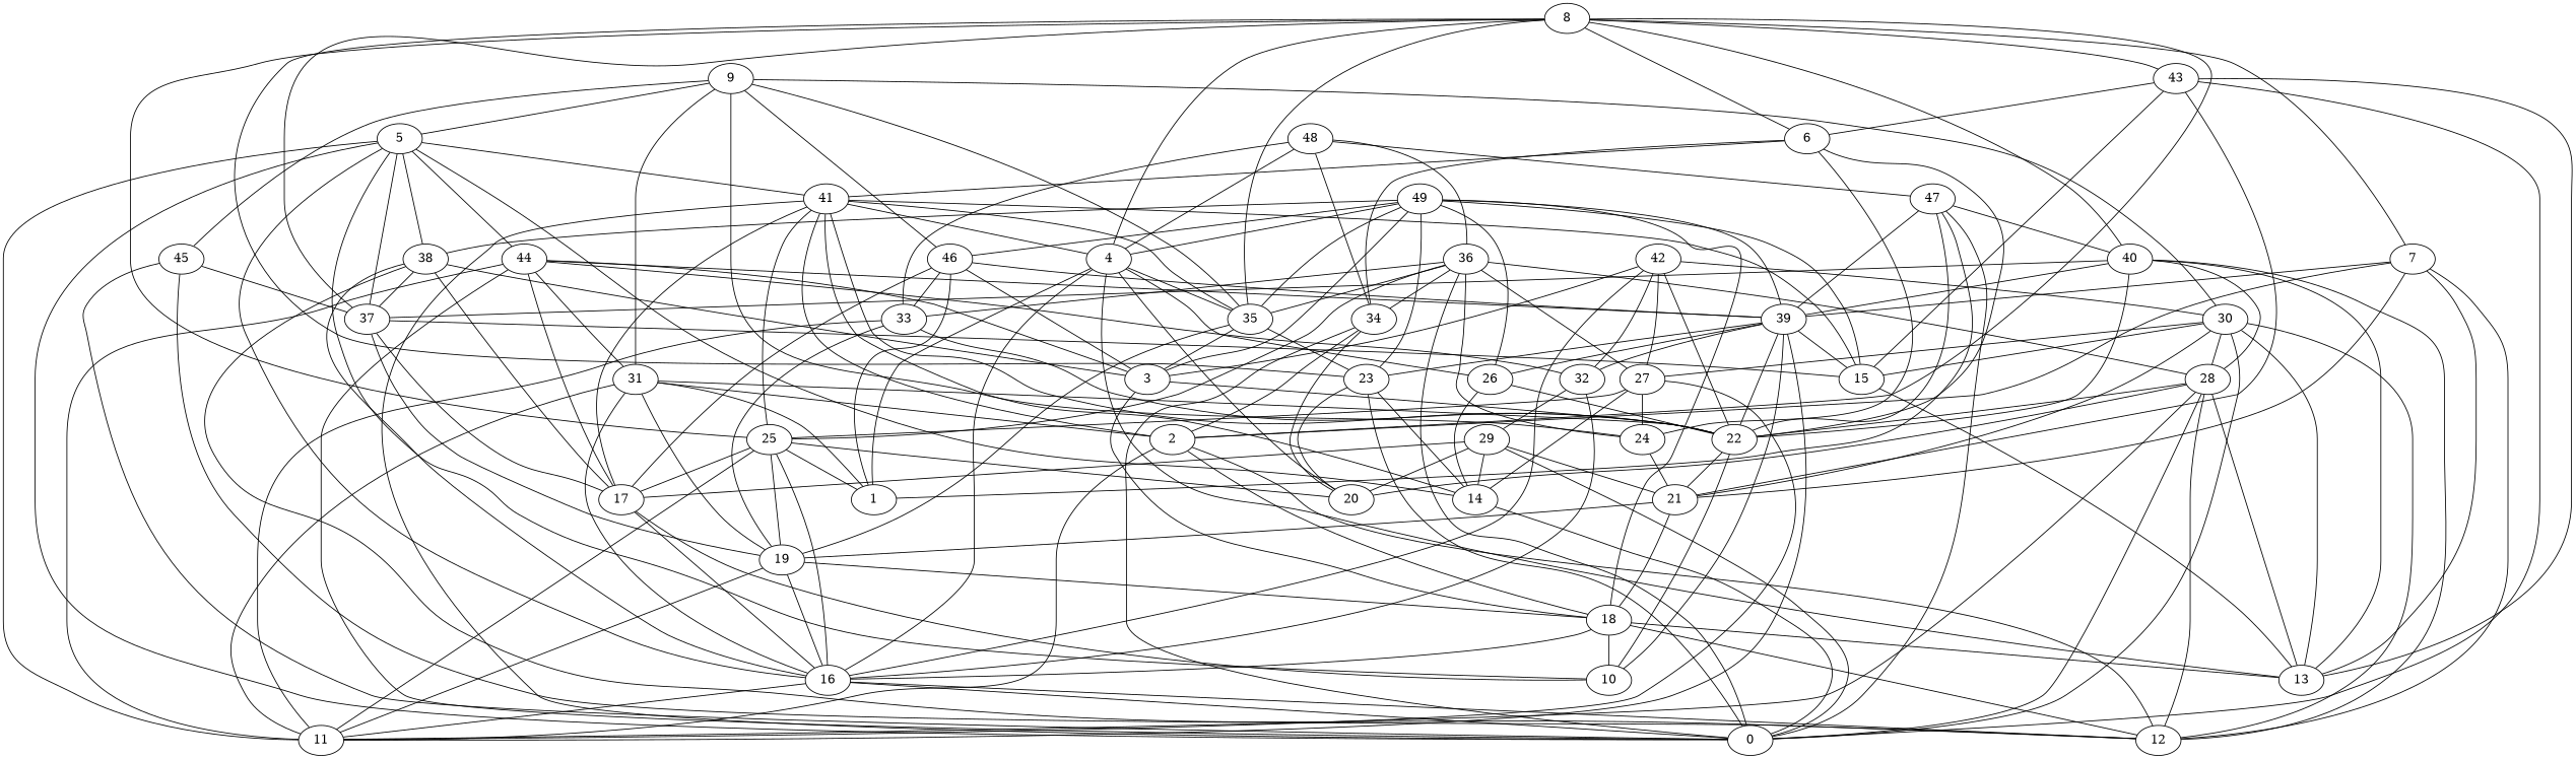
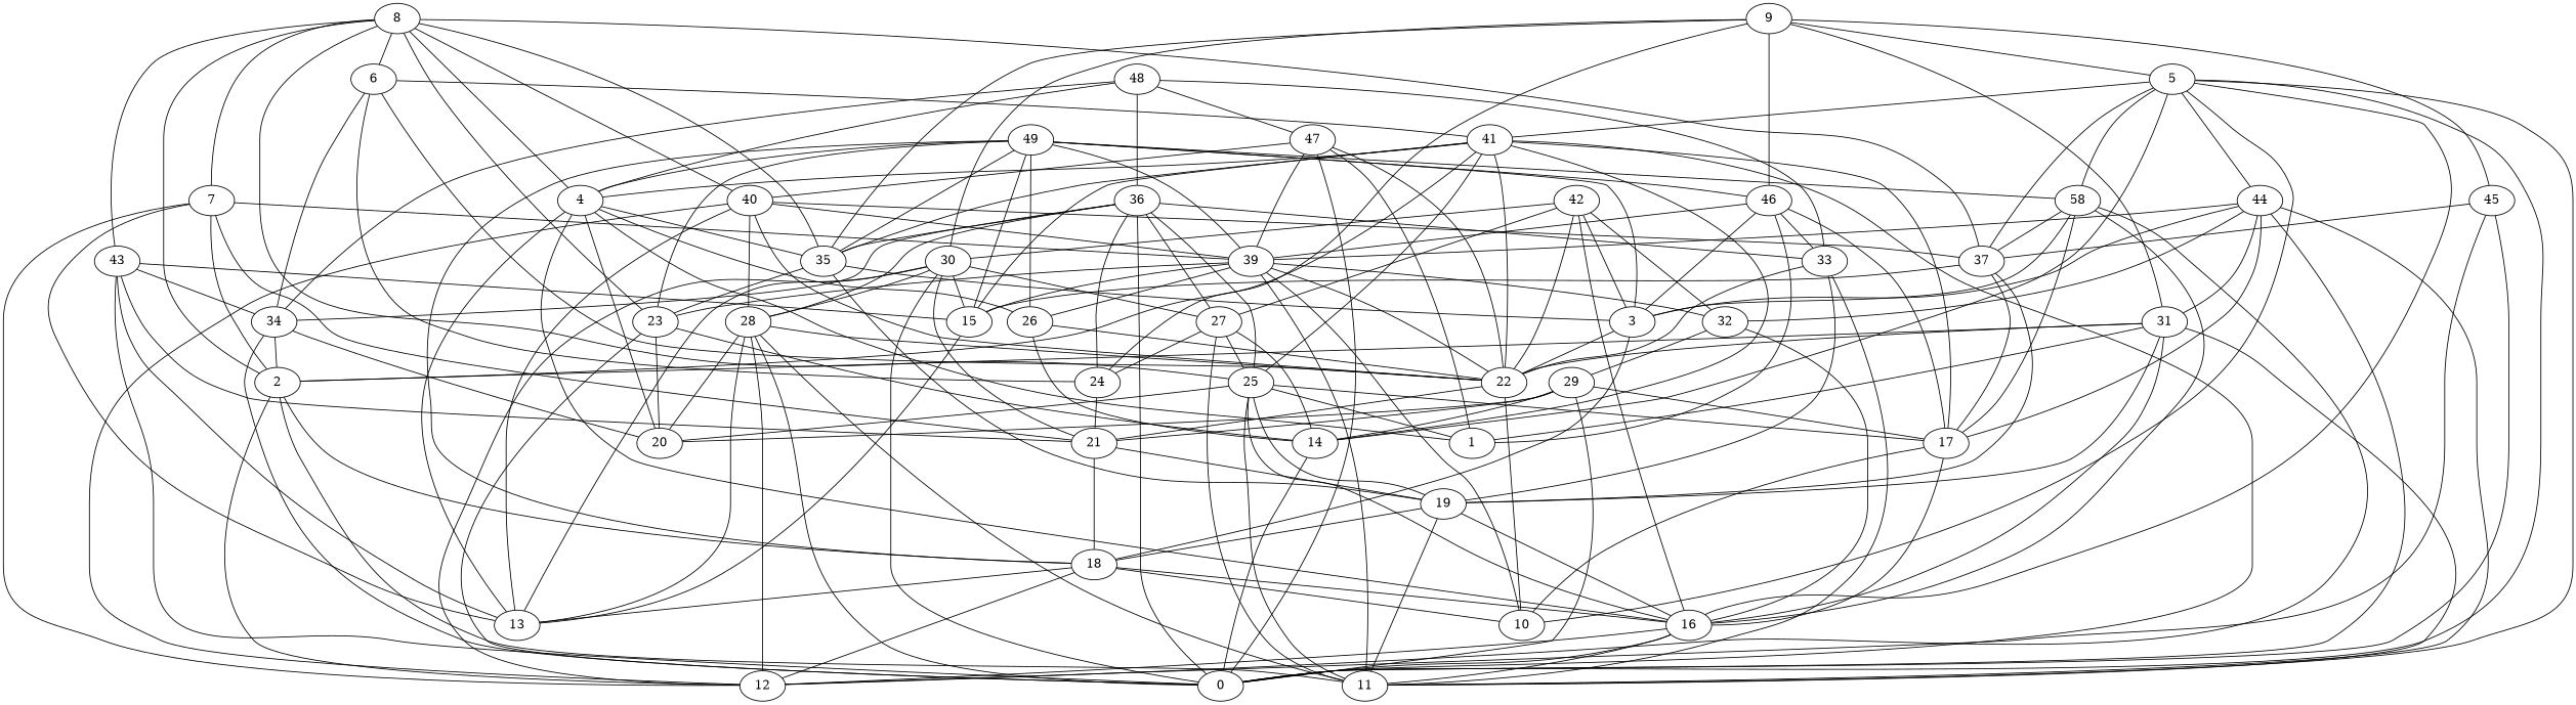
  digraph {
    edge [color=black dir=none]
    34
    20
    2
    0
    11
    12
    18
    36
    35
    25
    28
    33
    24
    27
    3
    19
    23
    16
    17
    1
    13
    22
    21
    48
    47
    4
    39
    40
    26
    5
    14
-   38
+   38 [label=58]
    41
    37
    10
    44
    15
    43
    29
    7
    32
    9
    45
    31
    49
    30
    46
    42
    8
    6
    subgraph sub_1 {
      34
      20
      2
      0
      11
      12
      18
      36
      35
      25
      28
      33
      24
      27
      3
      19
      23
      16
      17
      1
      13
      22
      21
      48
      47
      4
      39
      40
      26
      5
      14
      38
      41
      37
      10
      44
      15
      43
      29
      7
      32
      9
      45
      31
      49
      30
      46
      42
      8
      6
    }
    34 -> 20
    34 -> 2
    34 -> 0
    2 -> 11
    2 -> 12
    2 -> 18
    18 -> 12
    18 -> 16
    18 -> 13
    18 -> 10
    36 -> 34
    36 -> 0
    36 -> 35
    36 -> 25
    36 -> 28
    36 -> 33
    36 -> 24
    36 -> 27
    35 -> 3
    35 -> 19
    35 -> 23
    25 -> 20
    25 -> 11
    25 -> 19
    25 -> 16
    25 -> 17
    25 -> 1
    28 -> 20
    28 -> 0
    28 -> 11
    28 -> 12
    28 -> 13
    28 -> 22
    33 -> 11
    33 -> 19
    33 -> 22
    24 -> 21
    27 -> 11
    27 -> 25
    27 -> 24
    27 -> 14
    3 -> 18
    3 -> 22
    19 -> 11
    19 -> 18
    19 -> 16
    23 -> 20
    23 -> 0
    23 -> 14
    16 -> 0
    16 -> 11
    16 -> 12
    17 -> 16
    17 -> 10
    22 -> 21
    22 -> 10
    21 -> 18
    21 -> 19
    48 -> 34
    48 -> 36
    48 -> 33
    48 -> 47
    48 -> 4
    47 -> 0
    47 -> 1
    47 -> 22
    47 -> 39
    47 -> 40
    4 -> 20
    4 -> 35
    4 -> 16
    4 -> 1
    4 -> 13
    4 -> 26
    39 -> 11
    39 -> 23
    39 -> 22
    39 -> 26
    39 -> 10
    39 -> 15
    39 -> 32
    40 -> 12
    40 -> 28
    40 -> 13
    40 -> 22
    40 -> 39
    40 -> 37
    26 -> 22
    26 -> 14
    5 -> 0
    5 -> 11
    5 -> 16
    5 -> 14
    5 -> 38
    5 -> 41
    5 -> 37
    5 -> 10
    5 -> 44
    14 -> 0
    38 -> 12
    38 -> 3
    38 -> 16
    38 -> 17
    38 -> 37
    41 -> 2
    41 -> 0
    41 -> 35
    41 -> 25
    41 -> 17
    41 -> 22
    41 -> 4
    41 -> 14
    41 -> 15
    37 -> 19
    37 -> 17
    37 -> 15
    44 -> 0
    44 -> 11
    44 -> 3
    44 -> 17
    44 -> 39
    44 -> 32
    44 -> 31
    15 -> 13
-   43 -> 6
+   43 -> 34
    43 -> 0
    43 -> 13
    43 -> 21
    43 -> 15
    29 -> 20
    29 -> 0
    29 -> 17
    29 -> 21
    29 -> 14
    7 -> 2
    7 -> 12
    7 -> 13
    7 -> 21
    7 -> 39
    32 -> 16
    32 -> 29
    9 -> 35
    9 -> 24
    9 -> 5
    9 -> 45
    9 -> 31
    9 -> 30
    9 -> 46
    45 -> 0
    45 -> 12
    45 -> 37
    31 -> 2
    31 -> 11
    31 -> 19
    31 -> 16
    31 -> 1
    31 -> 22
    49 -> 18
    49 -> 35
    49 -> 3
    49 -> 23
    49 -> 4
    49 -> 39
    49 -> 26
    49 -> 38
    49 -> 15
    49 -> 46
    30 -> 0
    30 -> 12
    30 -> 28
    30 -> 27
    30 -> 13
    30 -> 21
    30 -> 15
    46 -> 33
    46 -> 3
    46 -> 17
    46 -> 1
    46 -> 39
    42 -> 27
    42 -> 3
    42 -> 16
    42 -> 22
    42 -> 32
    42 -> 30
    8 -> 2
    8 -> 35
    8 -> 25
    8 -> 23
    8 -> 4
    8 -> 40
    8 -> 37
    8 -> 43
    8 -> 7
    8 -> 6
    6 -> 34
    6 -> 24
    6 -> 22
    6 -> 41
  }
